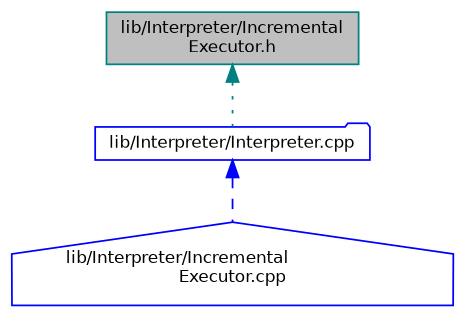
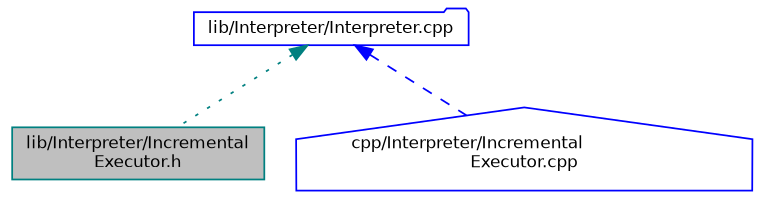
  digraph {
    node [color=blue fontname=Helvetica fontsize=10]
    edge [dir=back fontname=Helvetica fontsize=10 labelfontname=Helvetica labelfontsize=10]
    n1 [color=teal fillcolor=grey75 fontcolor=black height=0.2 label="lib/Interpreter/Incremental\lExecutor.h" shape=box style=filled width=0.4]
    n2 [height=0.2 label="lib/Interpreter/Interpreter.cpp" shape=folder width=0.4]
-   n3 [height=0.2 label="lib/Interpreter/Incremental\lExecutor.cpp" shape=house width=0.4]
-   n1 -> n2 [color=teal style=dotted]
+   n3 [height=0.2 label="cpp/Interpreter/Incremental\lExecutor.cpp" shape=house width=0.4]
+   n2 -> n1 [color=teal style=dotted]
    n2 -> n3 [color=blue style=dashed]
  }
